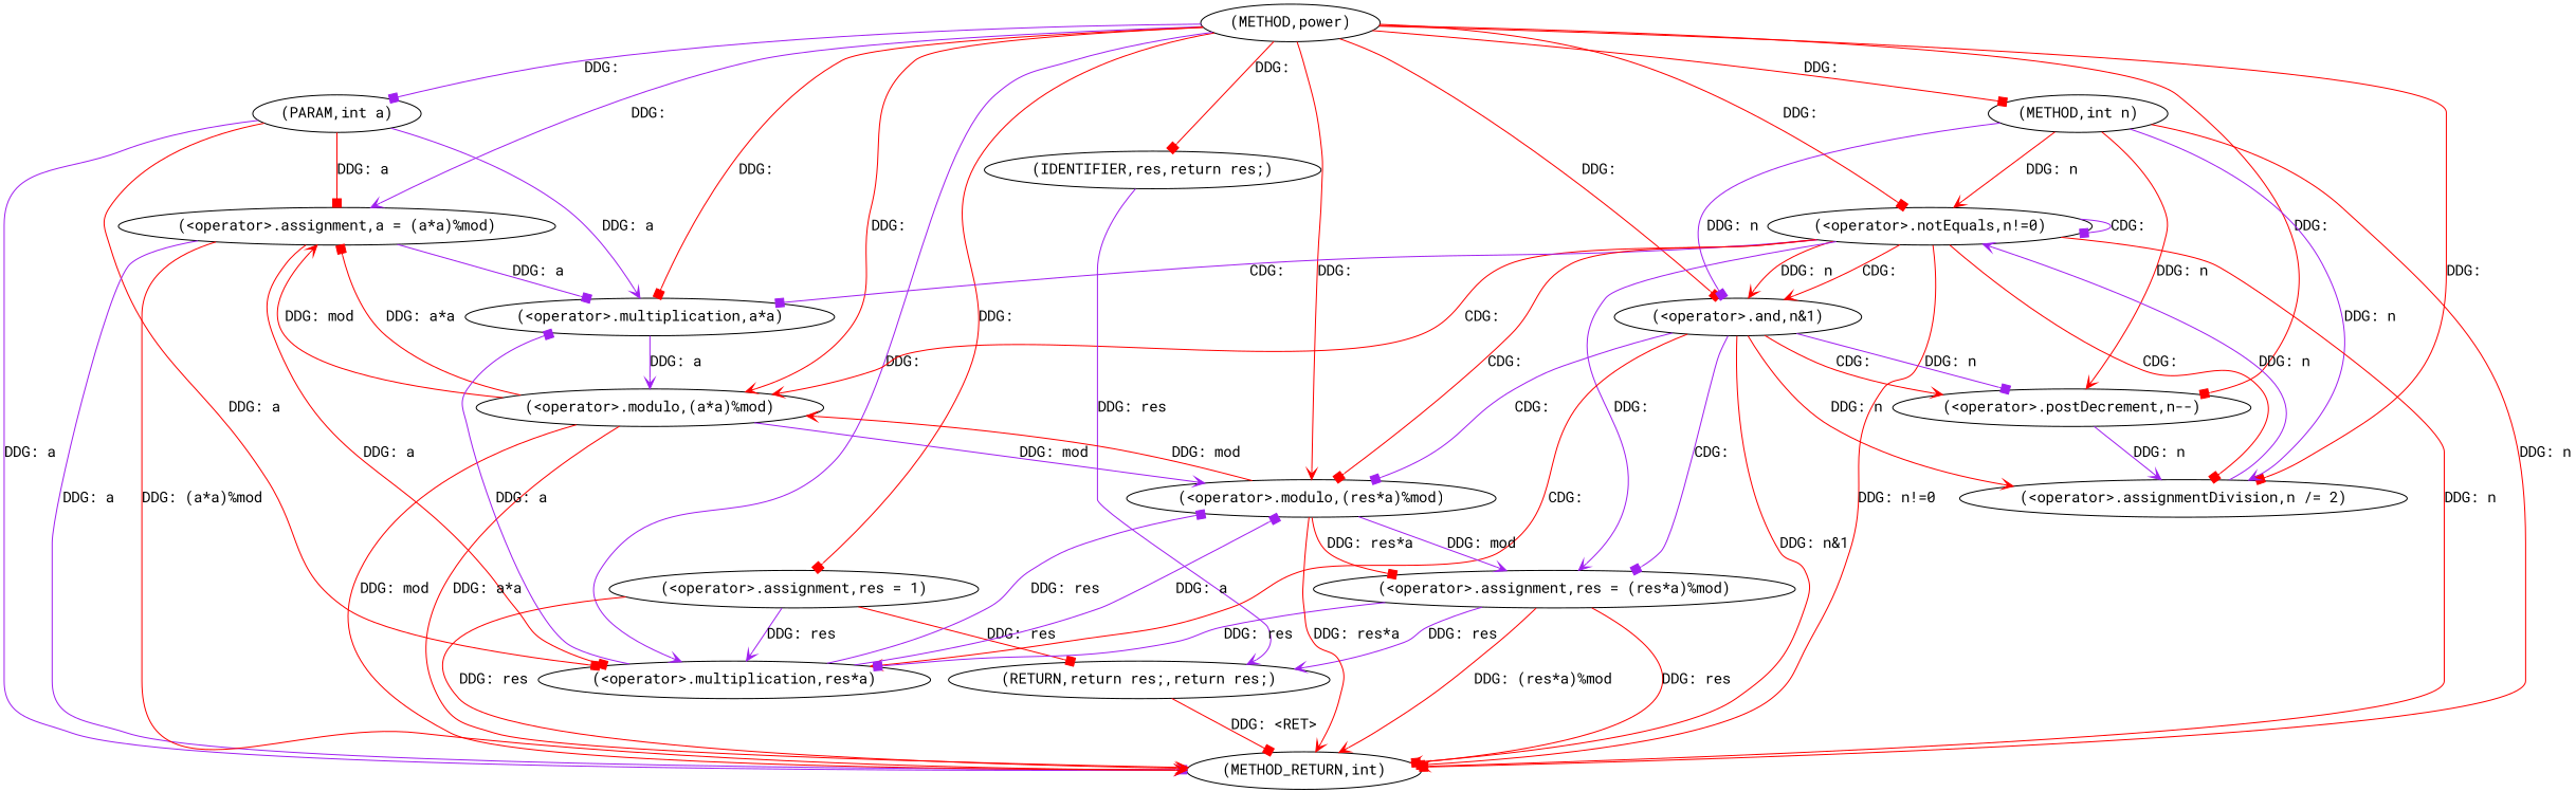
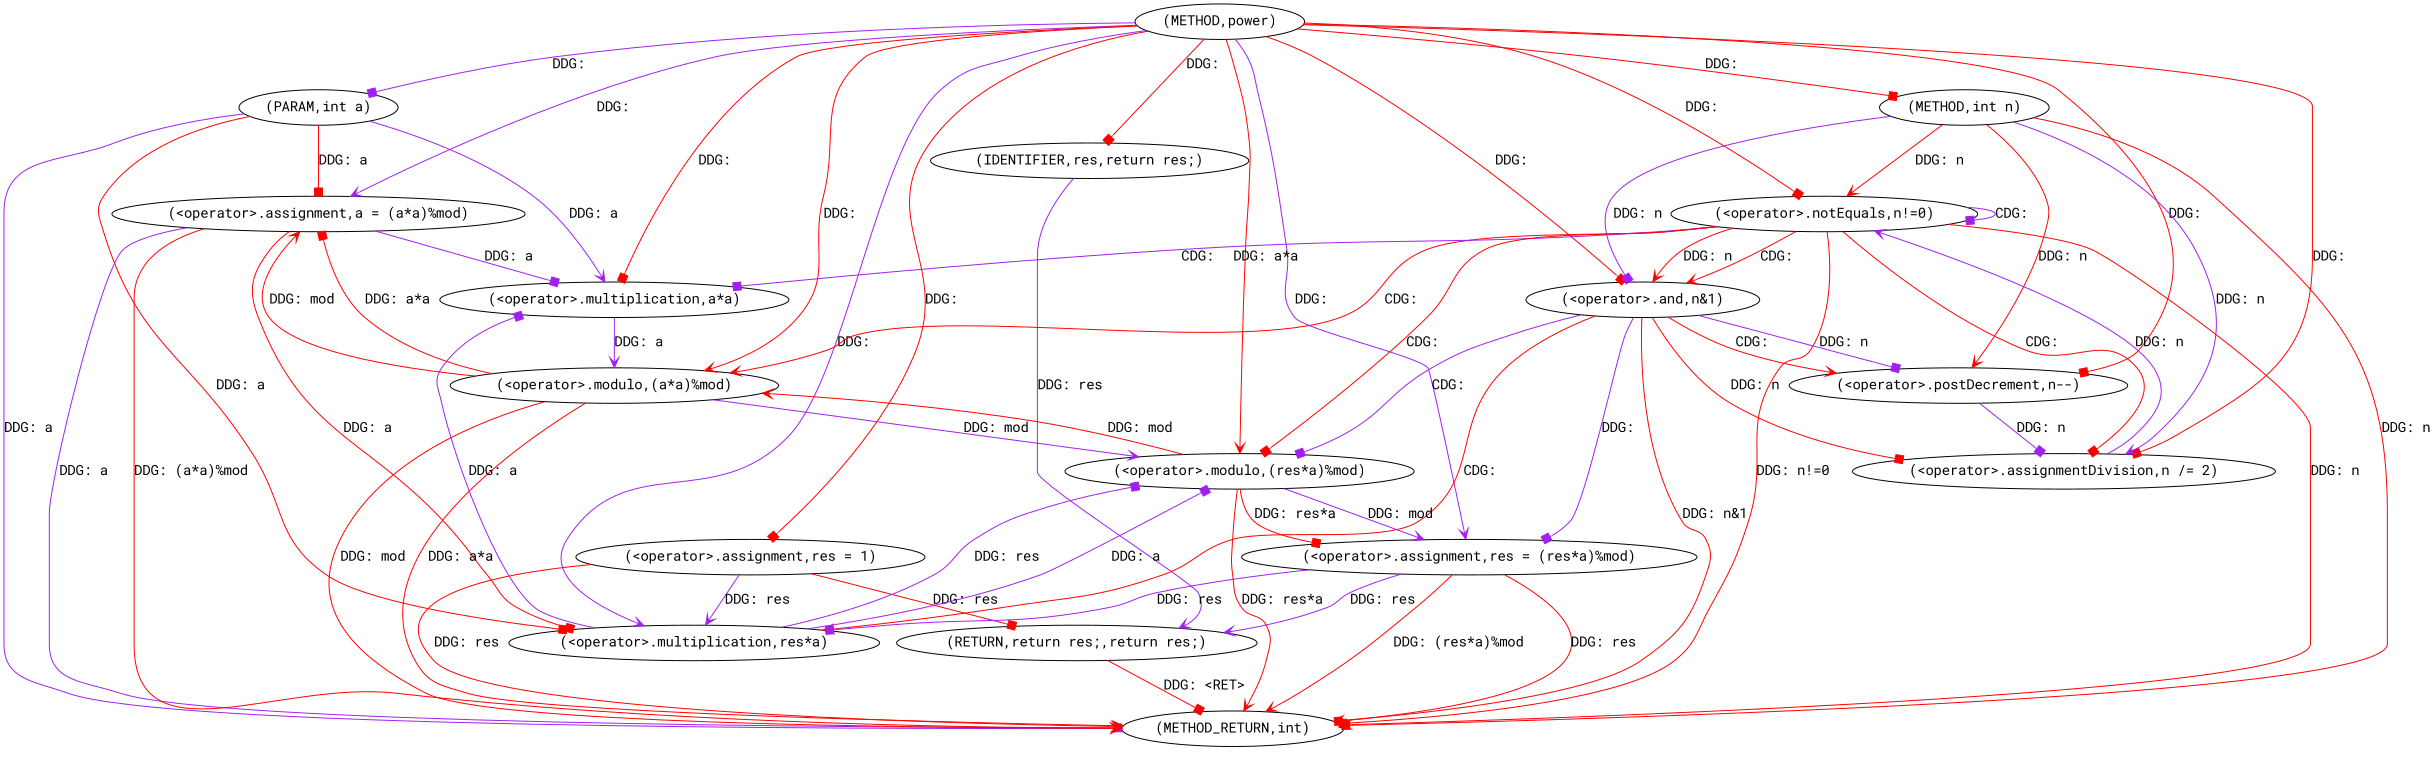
  digraph {
    fontname="Roboto Mono"
    node [fontname="Roboto Mono"]
    edge [arrowhead=box color=red fontname="Roboto Mono"]
    n1 [label="(METHOD,power)"]
    n2 [label="(PARAM,int a)"]
    n3 [label="(METHOD,int n)"]
    n4 [label="(<operator>.assignment,res = 1)"]
    n5 [label="(<operator>.notEquals,n!=0)"]
    n6 [label="(IDENTIFIER,res,return res;)"]
    n7 [label="(<operator>.assignment,a = (a*a)%mod)"]
    n8 [label="(<operator>.assignmentDivision,n /= 2)"]
    n9 [label="(<operator>.and,n&1)"]
    n10 [label="(<operator>.assignment,res = (res*a)%mod)"]
    n11 [label="(<operator>.postDecrement,n--)"]
    n12 [label="(<operator>.modulo,(a*a)%mod)"]
    n13 [label="(<operator>.multiplication,a*a)"]
    n14 [label="(<operator>.modulo,(res*a)%mod)"]
    n15 [label="(<operator>.multiplication,res*a)"]
    n16 [label="(METHOD_RETURN,int)"]
    n17 [label="(RETURN,return res;,return res;)"]
    n1 -> n2 [color=purple label="DDG: "]
    n1 -> n3 [label="DDG: "]
    n1 -> n4 [label="DDG: "]
    n1 -> n5 [label="DDG: "]
    n1 -> n6 [label="DDG: "]
    n1 -> n7 [arrowhead=vee color=purple label="DDG: "]
    n1 -> n8 [label="DDG: "]
    n1 -> n9 [label="DDG: "]
-   n5 -> n10 [arrowhead=vee color=purple label="DDG: "]
+   n1 -> n10 [arrowhead=vee color=purple label="DDG: "]
    n1 -> n11 [label="DDG: "]
    n1 -> n12 [arrowhead=vee label="DDG: "]
    n1 -> n13 [label="DDG: "]
-   n1 -> n14 [arrowhead=vee label="DDG: "]
+   n1 -> n14 [arrowhead=vee label="DDG: a*a"]
    n1 -> n15 [arrowhead=vee color=purple label="DDG: "]
    n2 -> n7 [label="DDG: a"]
    n2 -> n13 [arrowhead=vee color=purple label="DDG: a"]
    n2 -> n15 [label="DDG: a"]
    n2 -> n16 [arrowhead=vee color=purple label="DDG: a"]
    n3 -> n5 [arrowhead=vee label="DDG: n"]
    n3 -> n8 [arrowhead=vee color=purple label="DDG: n"]
    n3 -> n9 [color=purple label="DDG: n"]
    n3 -> n11 [arrowhead=vee label="DDG: n"]
    n3 -> n16 [label="DDG: n"]
    n4 -> n15 [arrowhead=vee color=purple label="DDG: res"]
    n4 -> n16 [arrowhead=vee label="DDG: res"]
    n4 -> n17 [label="DDG: res"]
    n5 -> n5 [color=purple label="CDG: "]
    n5 -> n8 [label="CDG: "]
    n5 -> n9 [arrowhead=vee label="DDG: n"]
    n5 -> n9 [arrowhead=vee label="CDG: "]
    n5 -> n12 [arrowhead=vee label="CDG: "]
    n5 -> n13 [color=purple label="CDG: "]
    n5 -> n14 [label="CDG: "]
    n5 -> n16 [arrowhead=vee label="DDG: n"]
    n5 -> n16 [label="DDG: n!=0"]
    n6 -> n17 [arrowhead=vee color=purple label="DDG: res"]
    n7 -> n13 [color=purple label="DDG: a"]
    n7 -> n15 [label="DDG: a"]
    n7 -> n16 [color=purple label="DDG: a"]
    n7 -> n16 [arrowhead=vee label="DDG: (a*a)%mod"]
    n8 -> n5 [arrowhead=vee color=purple label="DDG: n"]
-   n9 -> n8 [arrowhead=vee label="DDG: n"]
-   n9 -> n10 [color=purple label="CDG: "]
+   n9 -> n8 [label="DDG: n"]
+   n9 -> n10 [color=purple label="DDG: "]
    n9 -> n11 [color=purple label="DDG: n"]
    n9 -> n11 [arrowhead=vee label="CDG: "]
    n9 -> n14 [color=purple label="CDG: "]
    n9 -> n15 [arrowhead=vee label="CDG: "]
    n9 -> n16 [arrowhead=vee label="DDG: n&1"]
    n10 -> n15 [color=purple label="DDG: res"]
    n10 -> n16 [label="DDG: res"]
    n10 -> n16 [arrowhead=vee label="DDG: (res*a)%mod"]
    n10 -> n17 [arrowhead=vee color=purple label="DDG: res"]
-   n11 -> n8 [arrowhead=vee color=purple label="DDG: n"]
+   n11 -> n8 [color=purple label="DDG: n"]
    n12 -> n7 [label="DDG: a*a"]
    n12 -> n7 [arrowhead=vee label="DDG: mod"]
    n12 -> n14 [arrowhead=vee color=purple label="DDG: mod"]
    n12 -> n16 [arrowhead=vee label="DDG: a*a"]
    n12 -> n16 [arrowhead=vee label="DDG: mod"]
    n13 -> n12 [arrowhead=vee color=purple label="DDG: a"]
    n14 -> n10 [arrowhead=vee color=purple label="DDG: mod"]
    n14 -> n10 [label="DDG: res*a"]
    n14 -> n12 [arrowhead=vee label="DDG: mod"]
    n14 -> n16 [arrowhead=vee label="DDG: res*a"]
    n15 -> n13 [color=purple label="DDG: a"]
    n15 -> n14 [color=purple label="DDG: res"]
    n15 -> n14 [color=purple label="DDG: a"]
    n17 -> n16 [label="DDG: <RET>"]
  }
